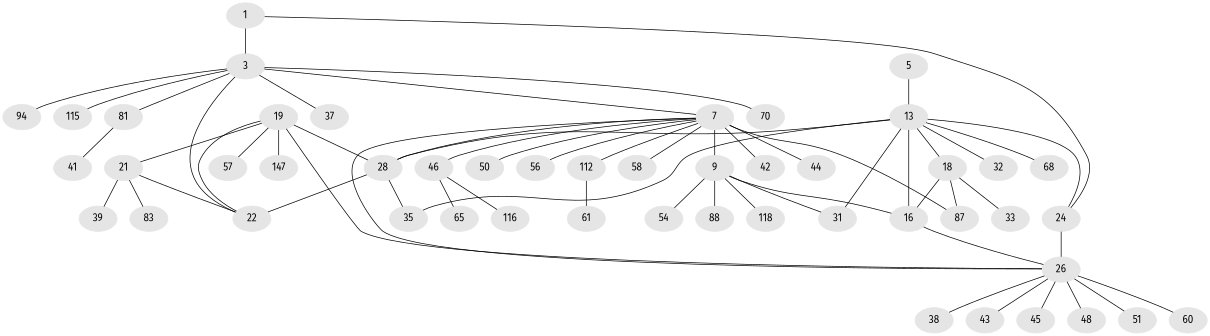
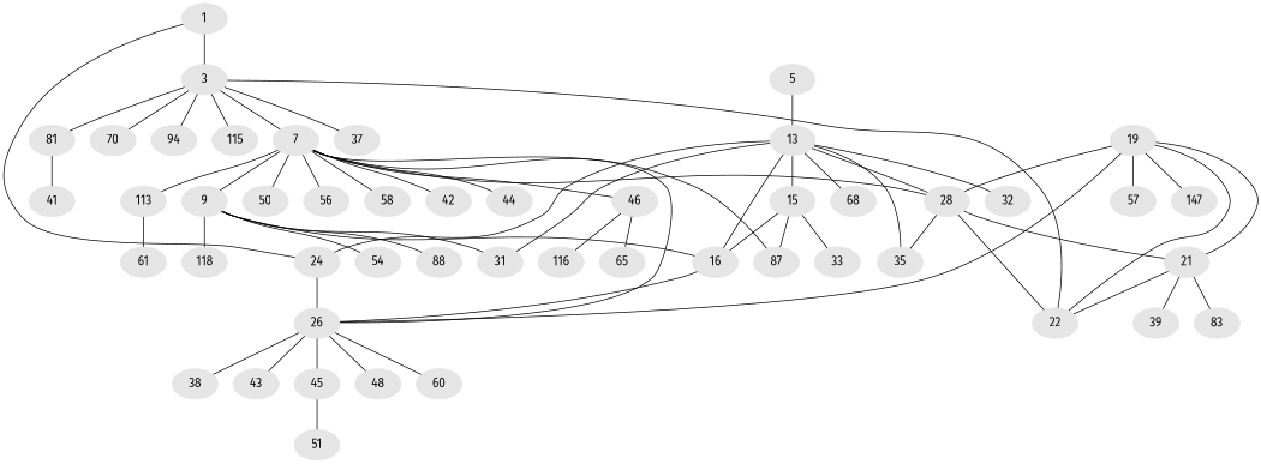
  graph {
    fontname="Fira Sans"
    node [color=gray90 fontname="Fira Sans" style=filled]
    edge [fontname="Fira Sans"]
    1 [super="+2+55+64+100"]
    3 [super="+4"]
    n3 [label=24]
    7 [super="+8"]
    22
    37
    70
    81
    94
    115
    5 [super="+71+53+6+112+67"]
    13 [super="+85+95+17+14"]
    26 [super="+75+89+117+28+63+27+29"]
    9 [super="+11+49+62"]
    n15 [label=28 super="+69+23+47+74"]
    42
    44
    46
    50
    56
    58
    87 [super="+123"]
-   113 [label=112]
+   113
    41
    16
    31 [super="+78"]
-   15 [label=18]
+   15
    32
    35
    68
    54
    88
    118
    21
    38
    43
    45
    48
    51
    60 [super="+108"]
    65
    116
    61
    33
    19
    57 [super="+66"]
    n47 [label=147]
    39
    83
    1 -- 3 [weight=4]
    1 -- n3
    3 -- 7
    3 -- 22
    3 -- 37
    3 -- 70
    3 -- 81
    3 -- 94
    3 -- 115
    n3 -- 26 [weight=5]
    7 -- 26
    7 -- 9 [weight=8]
    7 -- n15
    7 -- 42
    7 -- 44
    7 -- 46
    7 -- 50
    7 -- 56
    7 -- 58
    7 -- 87
    7 -- 113
    81 -- 41
    5 -- 13
    13 -- n3
    13 -- n15
    13 -- 16 [weight=4]
    13 -- 31
    13 -- 15 [weight=4]
    13 -- 32
    13 -- 35 [weight=3]
    13 -- 68
    26 -- 38
    26 -- 43
    26 -- 45
    26 -- 48
-   26 -- 51
+   45 -- 51
    26 -- 60
    9 -- 16
    9 -- 31
    9 -- 54
    9 -- 88
    9 -- 118
    n15 -- 22 [weight=3]
    n15 -- 35
+   n15 -- 21 [weight=3]
    46 -- 65
    46 -- 116
    113 -- 61
    16 -- 26
    15 -- 87
    15 -- 16
    15 -- 33
    21 -- 22
    21 -- 39
    21 -- 83
    19 -- 22
    19 -- 26
    19 -- n15 [weight=3]
    19 -- 21
    19 -- 57
    19 -- n47
  }
